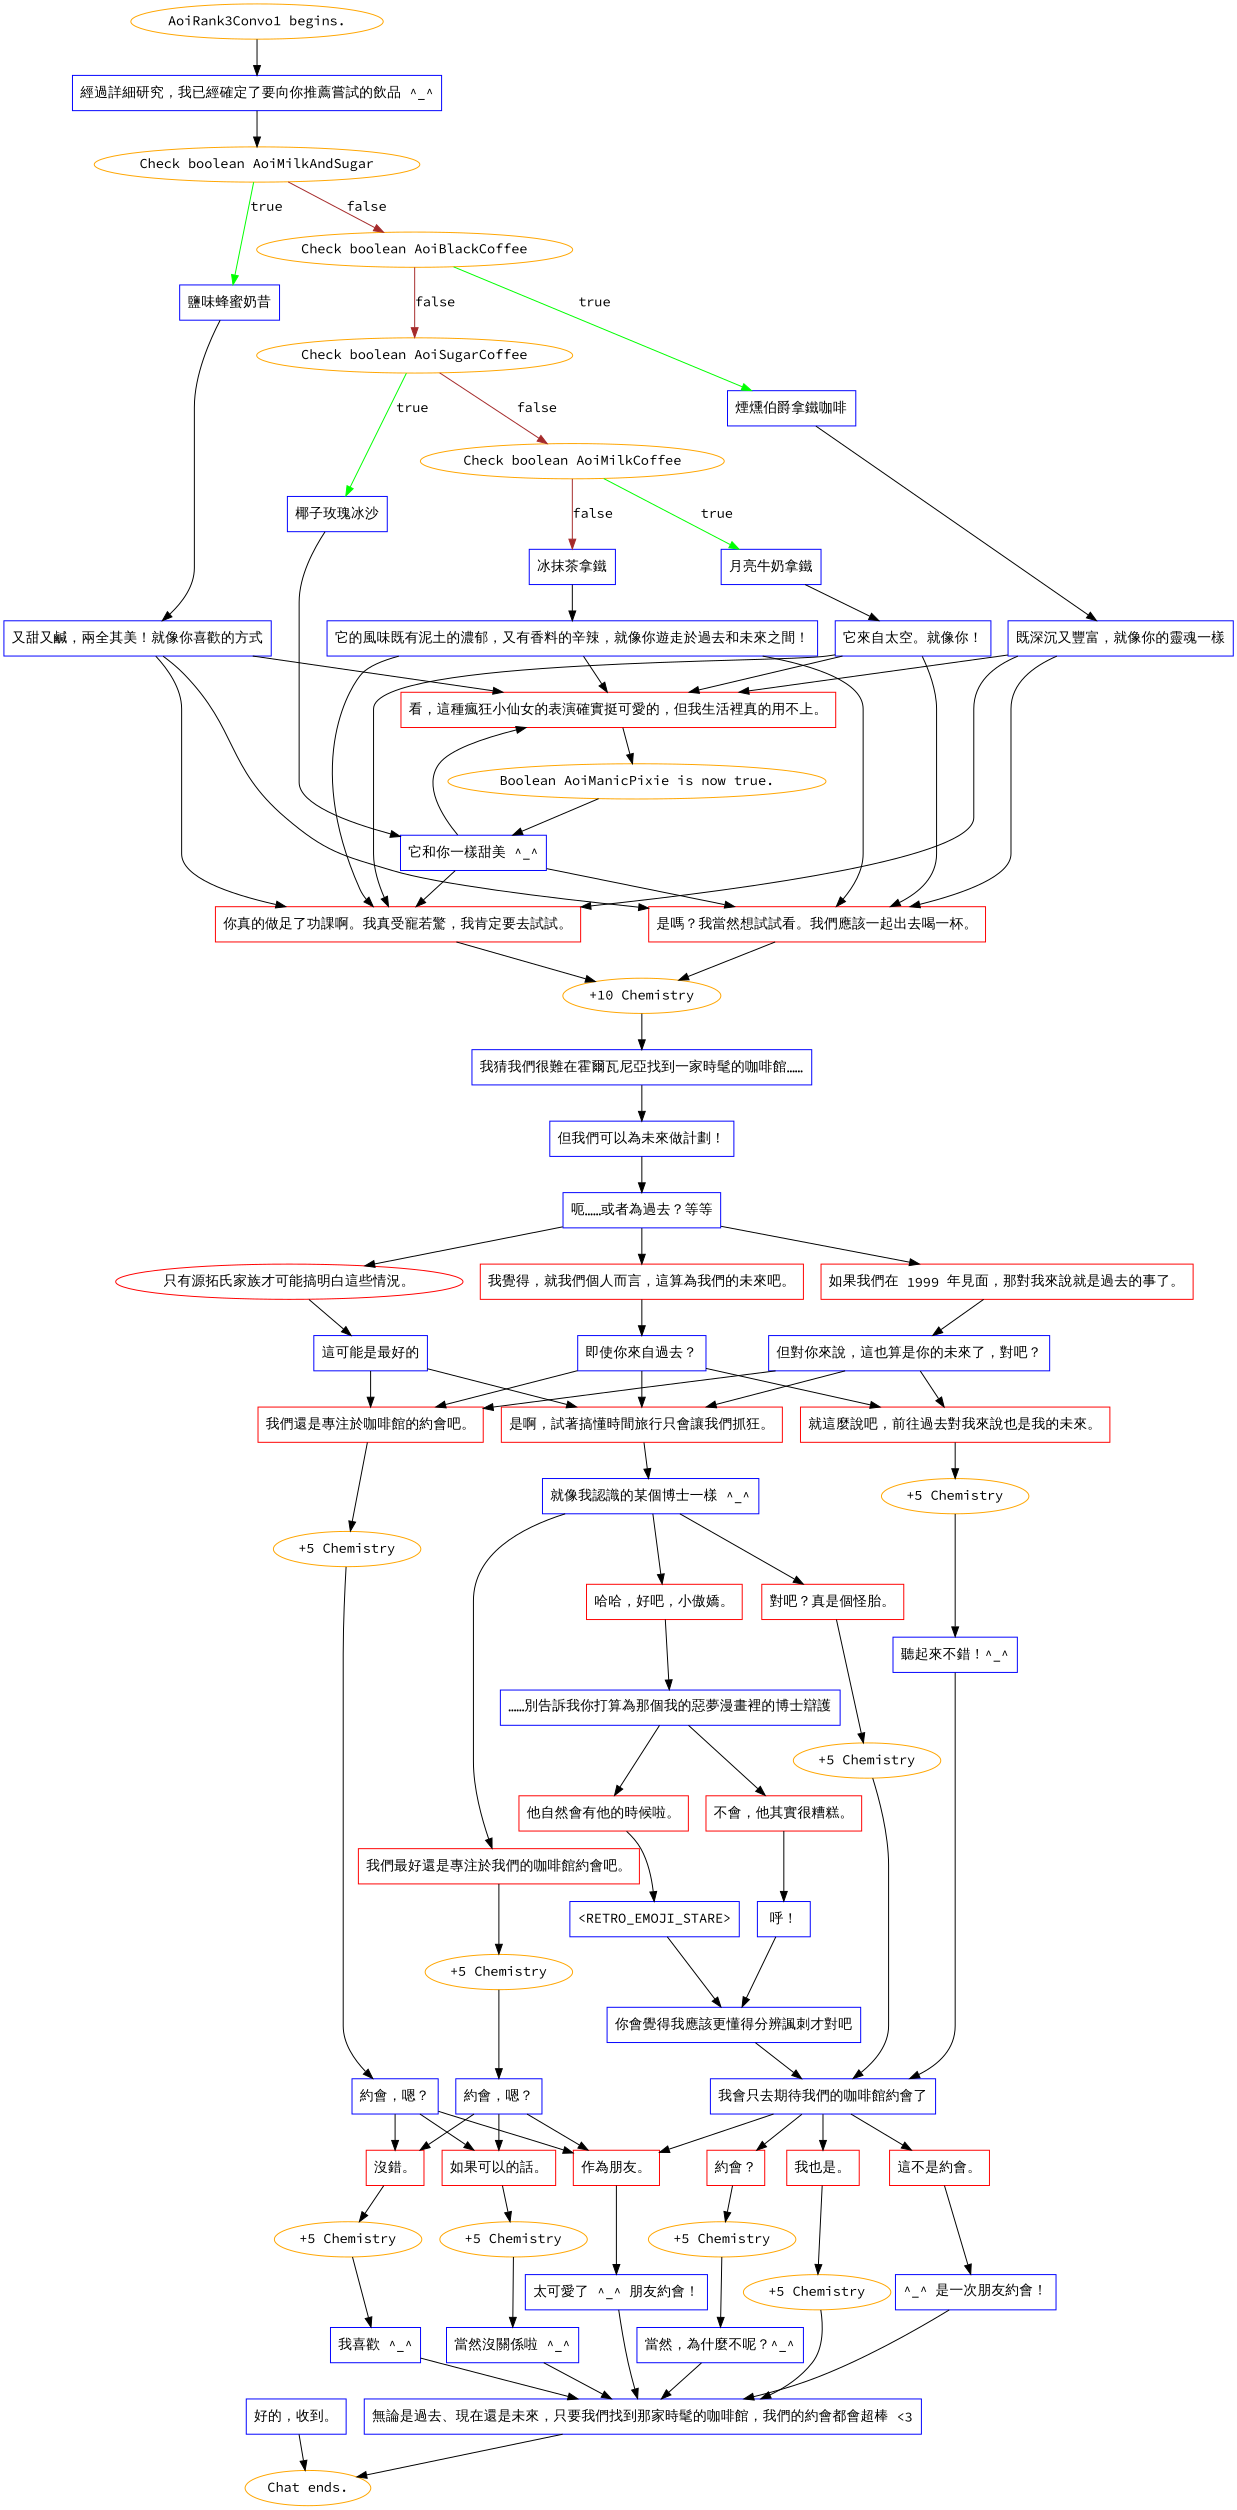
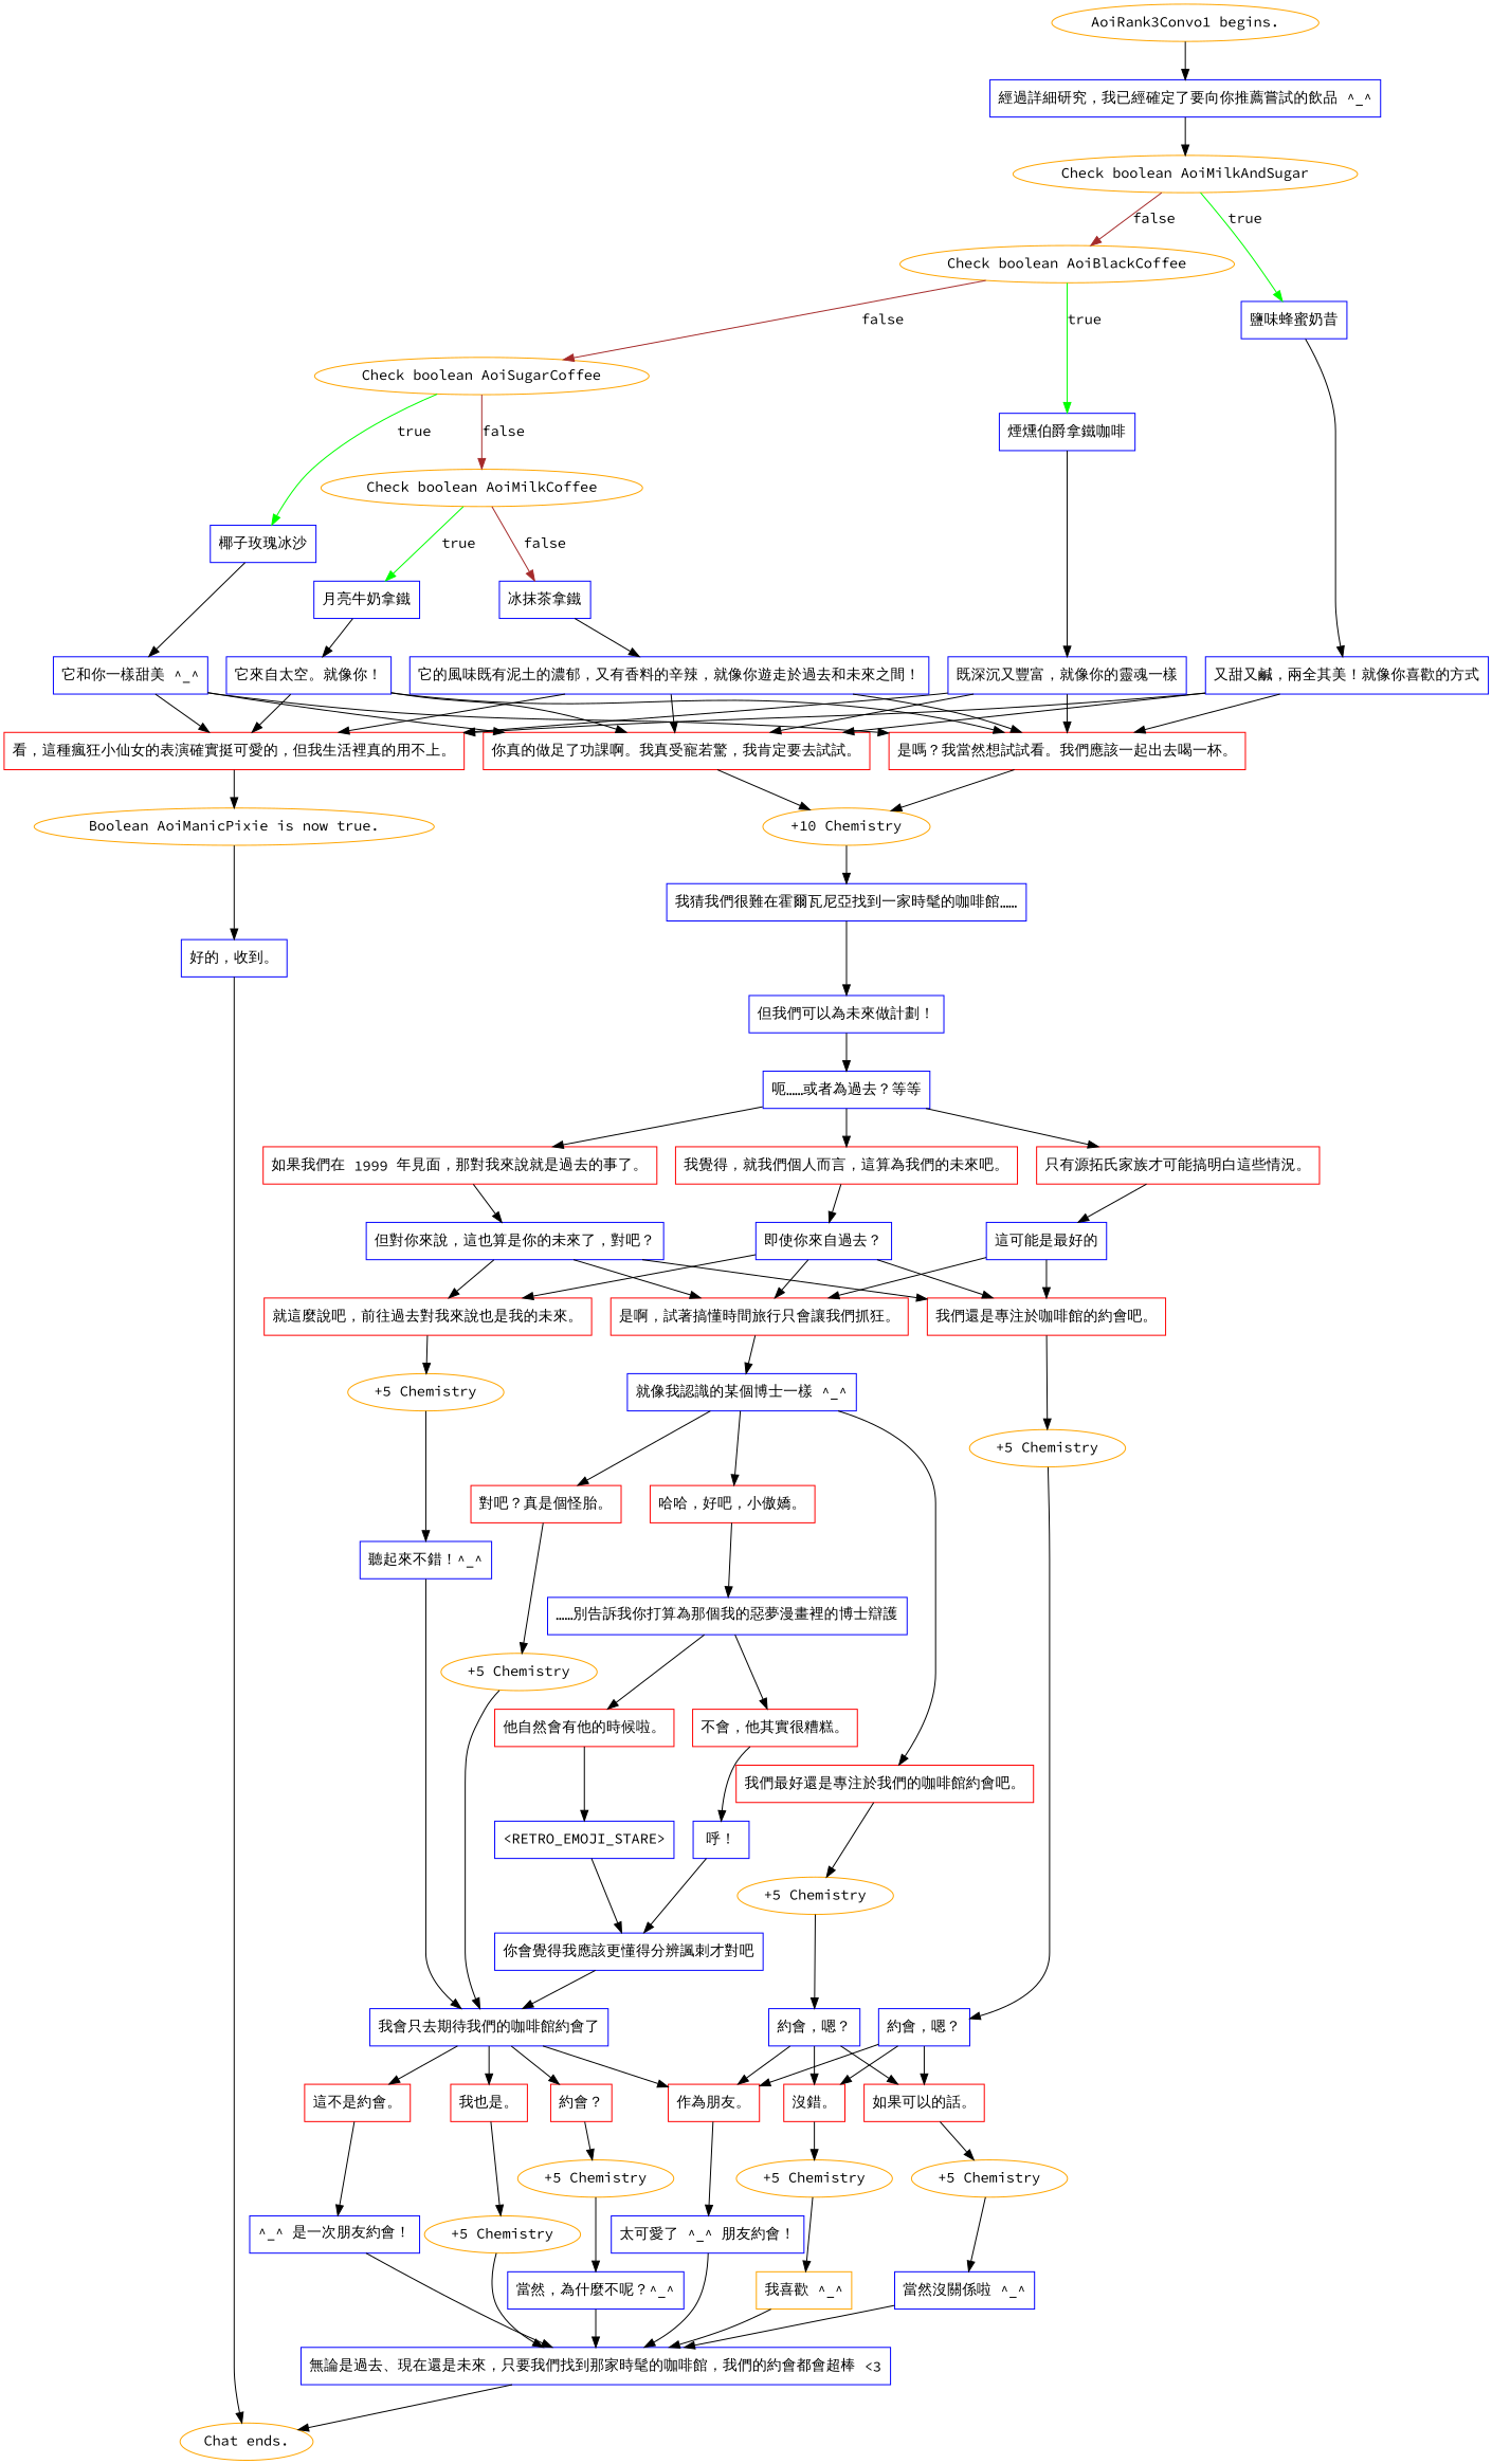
  digraph {
    fontname="Source Code Pro"
    node [color=blue fontname="Source Code Pro" shape=box]
    edge [fontname="Source Code Pro"]
    "AoiRank3Convo1 begins." [color=orange shape=""]
    n2 [label="經過詳細研究，我已經確定了要向你推薦嘗試的飲品 ^_^"]
    n3 [color=orange label="Check boolean AoiMilkAndSugar" shape=""]
    n4 [label="鹽味蜂蜜奶昔"]
    n5 [color=orange label="Check boolean AoiBlackCoffee" shape=""]
    n6 [label="又甜又鹹，兩全其美！就像你喜歡的方式"]
    n7 [label="煙燻伯爵拿鐵咖啡"]
    n8 [color=orange label="Check boolean AoiSugarCoffee" shape=""]
    n9 [color=red label="你真的做足了功課啊。我真受寵若驚，我肯定要去試試。"]
    n10 [color=red label="是嗎？我當然想試試看。我們應該一起出去喝一杯。"]
    n11 [color=red label="看，這種瘋狂小仙女的表演確實挺可愛的，但我生活裡真的用不上。"]
    n12 [label="既深沉又豐富，就像你的靈魂一樣"]
    n13 [label="椰子玫瑰冰沙"]
    n14 [color=orange label="Check boolean AoiMilkCoffee" shape=""]
    n15 [color=orange label="+10 Chemistry" shape=""]
    n16 [color=orange label="Boolean AoiManicPixie is now true." shape=""]
    n17 [label="它和你一樣甜美 ^_^"]
    n18 [label="月亮牛奶拿鐵"]
    n19 [label="冰抹茶拿鐵"]
    n20 [label="我猜我們很難在霍爾瓦尼亞找到一家時髦的咖啡館……"]
    n21 [label="好的，收到。"]
    n22 [label="它來自太空。就像你！"]
    n23 [label="它的風味既有泥土的濃郁，又有香料的辛辣，就像你遊走於過去和未來之間！"]
    n24 [label="但我們可以為未來做計劃！"]
    "Chat ends." [color=orange shape=""]
    n26 [label="呃……或者為過去？等等"]
    n27 [color=red label="如果我們在 1999 年見面，那對我來說就是過去的事了。"]
    n28 [color=red label="我覺得，就我們個人而言，這算為我們的未來吧。"]
-   n29 [color=red label="只有源拓氏家族才可能搞明白這些情況。" shape=ellipse]
+   n29 [color=red label="只有源拓氏家族才可能搞明白這些情況。"]
    n30 [label="但對你來說，這也算是你的未來了，對吧？"]
    n31 [label="即使你來自過去？"]
    n32 [label="這可能是最好的"]
    n33 [color=red label="是啊，試著搞懂時間旅行只會讓我們抓狂。"]
    n34 [color=red label="就這麼說吧，前往過去對我來說也是我的未來。"]
    n35 [color=red label="我們還是專注於咖啡館的約會吧。"]
    n36 [label="就像我認識的某個博士一樣 ^_^"]
    n37 [color=orange label="+5 Chemistry" shape=""]
    n38 [color=orange label="+5 Chemistry" shape=""]
    n39 [color=red label="我們最好還是專注於我們的咖啡館約會吧。"]
    n40 [color=red label="哈哈，好吧，小傲嬌。"]
    n41 [color=red label="對吧？真是個怪胎。"]
    n42 [label="聽起來不錯！^_^"]
    n43 [label="約會，嗯？"]
    n44 [color=orange label="+5 Chemistry" shape=""]
    n45 [label="……別告訴我你打算為那個我的惡夢漫畫裡的博士辯護"]
    n46 [color=orange label="+5 Chemistry" shape=""]
    n47 [label="我會只去期待我們的咖啡館約會了"]
    n48 [color=red label="沒錯。"]
    n49 [color=red label="作為朋友。"]
    n50 [color=red label="如果可以的話。"]
    n51 [label="約會，嗯？"]
    n52 [color=red label="他自然會有他的時候啦。"]
    n53 [color=red label="不會，他其實很糟糕。"]
    n54 [color=red label="我也是。"]
    n55 [color=red label="約會？"]
    n56 [color=red label="這不是約會。"]
    n57 [color=orange label="+5 Chemistry" shape=""]
    n58 [label="太可愛了 ^_^ 朋友約會！"]
    n59 [color=orange label="+5 Chemistry" shape=""]
    n60 [label="<RETRO_EMOJI_STARE>"]
    n61 [label="呼！"]
    n62 [color=orange label="+5 Chemistry" shape=""]
    n63 [color=orange label="+5 Chemistry" shape=""]
    n64 [label="^_^ 是一次朋友約會！"]
-   n65 [label="我喜歡 ^_^"]
+   n65 [color=orange label="我喜歡 ^_^"]
    n66 [label="無論是過去、現在還是未來，只要我們找到那家時髦的咖啡館，我們的約會都會超棒 <3"]
    n67 [label="當然沒關係啦 ^_^"]
    n68 [label="你會覺得我應該更懂得分辨諷刺才對吧"]
    n69 [label="當然，為什麼不呢？^_^"]
    "AoiRank3Convo1 begins." -> n2
    n2 -> n3
    n3 -> n4 [color=green label=true]
    n3 -> n5 [color=brown label=false]
    n4 -> n6
    n5 -> n7 [color=green label=true]
    n5 -> n8 [color=brown label=false]
    n6 -> n9
    n6 -> n10
    n6 -> n11
    n7 -> n12
    n8 -> n13 [color=green label=true]
    n8 -> n14 [color=brown label=false]
    n9 -> n15
    n10 -> n15
    n11 -> n16
    n12 -> n9
    n12 -> n10
    n12 -> n11
    n13 -> n17
    n14 -> n18 [color=green label=true]
    n14 -> n19 [color=brown label=false]
    n15 -> n20
-   n16 -> n17
+   n16 -> n21
    n17 -> n9
    n17 -> n10
    n17 -> n11
    n18 -> n22
    n19 -> n23
    n20 -> n24
    n21 -> "Chat ends."
    n22 -> n9
    n22 -> n10
    n22 -> n11
    n23 -> n9
    n23 -> n10
    n23 -> n11
    n24 -> n26
    n26 -> n27
    n26 -> n28
    n26 -> n29
    n27 -> n30
    n28 -> n31
    n29 -> n32
    n30 -> n33
    n30 -> n34
    n30 -> n35
    n31 -> n33
    n31 -> n34
    n31 -> n35
    n32 -> n33
    n32 -> n35
    n33 -> n36
    n34 -> n37
    n35 -> n38
    n36 -> n39
    n36 -> n40
    n36 -> n41
    n37 -> n42
    n38 -> n43
    n39 -> n44
    n40 -> n45
    n41 -> n46
    n42 -> n47
    n43 -> n48
    n43 -> n49
    n43 -> n50
    n44 -> n51
    n45 -> n52
    n45 -> n53
    n46 -> n47
    n47 -> n49
    n47 -> n54
    n47 -> n55
    n47 -> n56
    n48 -> n57
    n49 -> n58
    n50 -> n59
    n51 -> n48
    n51 -> n49
    n51 -> n50
    n52 -> n60
    n53 -> n61
    n54 -> n62
    n55 -> n63
    n56 -> n64
    n57 -> n65
    n58 -> n66
    n59 -> n67
    n60 -> n68
    n61 -> n68
    n62 -> n66
    n63 -> n69
    n64 -> n66
    n65 -> n66
    n66 -> "Chat ends."
    n67 -> n66
    n68 -> n47
    n69 -> n66
  }
